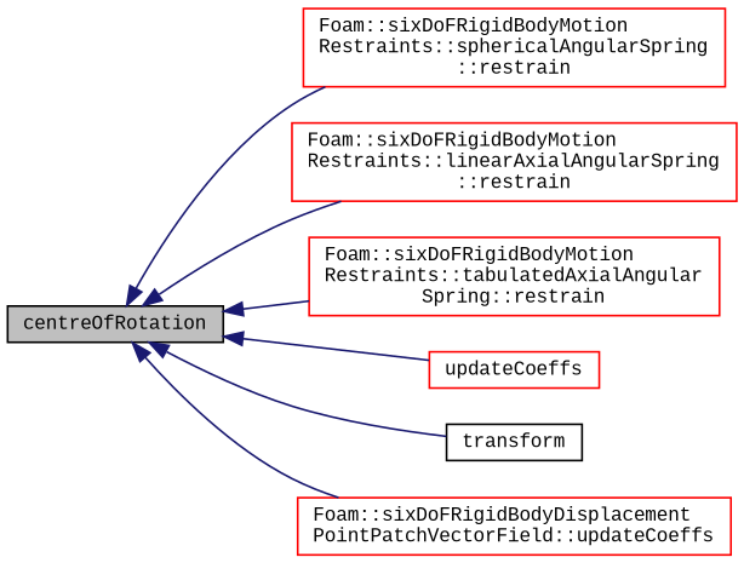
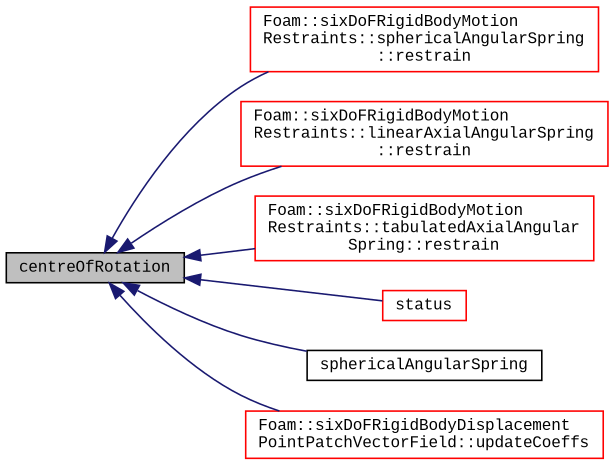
  digraph {
    fontname="Liberation Mono"
    rankdir=LR
    node [color=red fontname="Liberation Mono" fontsize=10 shape=record]
    edge [color=midnightblue dir=back fontname="Liberation Mono" fontsize=10 labelfontname=Helvetica labelfontsize=10 style=solid]
    n1 [color=black fillcolor=grey75 fontcolor=black height=0.2 label=centreOfRotation style=filled width=0.4]
    n2 [height=0.2 label="Foam::sixDoFRigidBodyMotion\lRestraints::sphericalAngularSpring\l::restrain" width=0.4]
    n3 [height=0.2 label="Foam::sixDoFRigidBodyMotion\lRestraints::linearAxialAngularSpring\l::restrain" width=0.4]
    n4 [height=0.2 label="Foam::sixDoFRigidBodyMotion\lRestraints::tabulatedAxialAngular\lSpring::restrain" width=0.4]
-   n5 [height=0.2 label=updateCoeffs width=0.4]
-   n6 [color=black height=0.2 label=transform width=0.4]
+   n5 [height=0.2 label=status width=0.4]
+   n6 [color=black height=0.2 label=sphericalAngularSpring width=0.4]
    n7 [height=0.2 label="Foam::sixDoFRigidBodyDisplacement\lPointPatchVectorField::updateCoeffs" width=0.4]
    n1 -> n2
    n1 -> n3
    n1 -> n4
    n1 -> n5
    n1 -> n6
    n1 -> n7
  }
